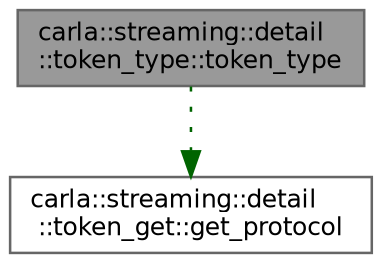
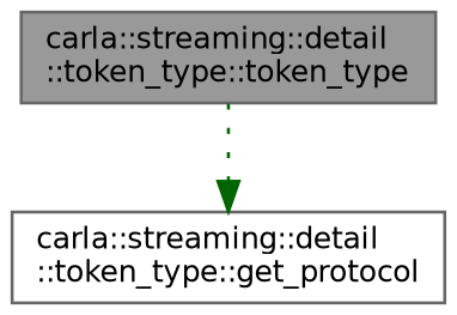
  digraph {
    rankdir=TB
    node [fontname=Helvetica fontsize=10 shape=box style=filled]
    n1 [color=gray40 fillcolor=grey60 fontcolor=black height=0.2 label="carla::streaming::detail\l::token_type::token_type" width=0.4]
-   n2 [color=grey40 fillcolor=white height=0.2 label="carla::streaming::detail\l::token_get::get_protocol" width=0.4]
+   n2 [color=grey40 fillcolor=white height=0.2 label="carla::streaming::detail\l::token_type::get_protocol" width=0.4]
    n1 -> n2 [color=darkgreen fontname=Helvetica fontsize=10 labelfontname=Helvetica labelfontsize=10 style=dotted]
  }
